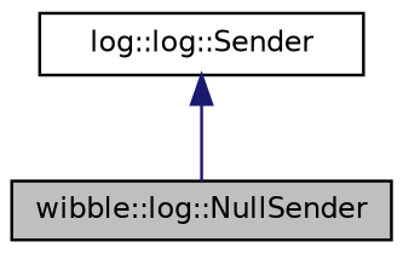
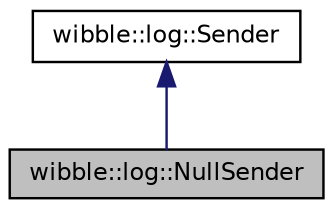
  digraph {
    node [color=black fontname=Helvetica fontsize=10 shape=record style=filled]
    n1 [fillcolor=grey75 fontcolor=black height=0.2 label="wibble::log::NullSender" width=0.4]
-   n2 [fillcolor=white height=0.2 label="log::log::Sender" width=0.4]
+   n2 [fillcolor=white height=0.2 label="wibble::log::Sender" width=0.4]
    n2 -> n1 [color=midnightblue dir=back fontname=Helvetica fontsize=10 labelfontname=Helvetica labelfontsize=10 style=solid]
  }
